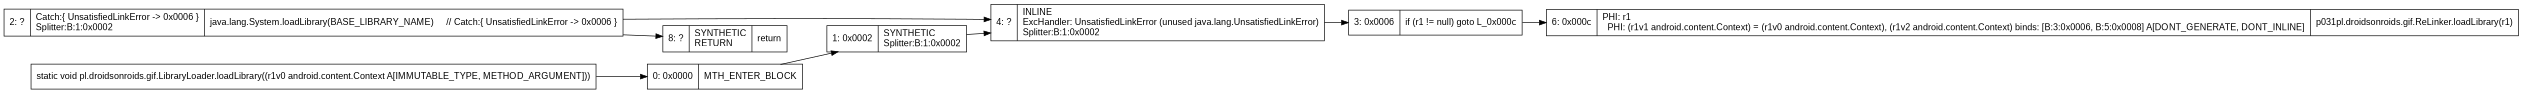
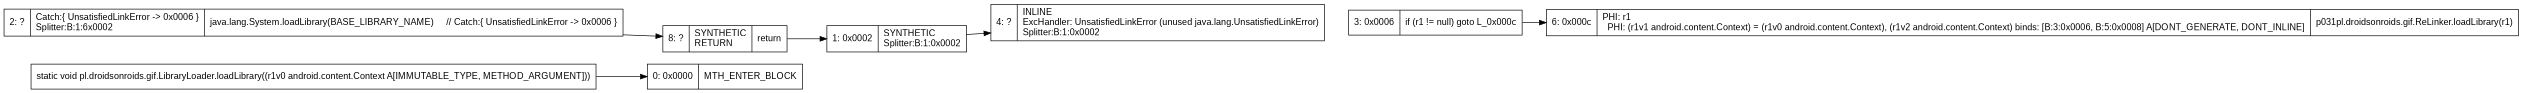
  digraph {
    fontname="Liberation Sans"
    rankdir=LR
    node [fontname="Liberation Sans" shape=record]
    edge [fontname="Liberation Sans"]
    n1 [label="{0\:\ 0x0000|MTH_ENTER_BLOCK\l}"]
    n2 [label="{1\:\ 0x0002|SYNTHETIC\lSplitter:B:1:0x0002\l}"]
    n3 [label="{4\:\ ?|INLINE\lExcHandler: UnsatisfiedLinkError (unused java.lang.UnsatisfiedLinkError)\lSplitter:B:1:0x0002\l}"]
-   n4 [label="{2\:\ ?|Catch:\{ UnsatisfiedLinkError \-\> 0x0006 \}\lSplitter:B:1:0x0002\l|java.lang.System.loadLibrary(BASE_LIBRARY_NAME)     \/\/ Catch:\{ UnsatisfiedLinkError \-\> 0x0006 \}\l}"]
+   n4 [label="{2\:\ ?|Catch:\{ UnsatisfiedLinkError \-\> 0x0006 \}\lSplitter:B:1:6x0002\l|java.lang.System.loadLibrary(BASE_LIBRARY_NAME)     \/\/ Catch:\{ UnsatisfiedLinkError \-\> 0x0006 \}\l}"]
    n5 [label="{8\:\ ?|SYNTHETIC\lRETURN\l|return\l}"]
    n6 [label="{3\:\ 0x0006|if (r1 != null) goto L_0x000c\l}"]
    n7 [label="{6\:\ 0x000c|PHI: r1 \l  PHI: (r1v1 android.content.Context) = (r1v0 android.content.Context), (r1v2 android.content.Context) binds: [B:3:0x0006, B:5:0x0008] A[DONT_GENERATE, DONT_INLINE]\l|p031pl.droidsonroids.gif.ReLinker.loadLibrary(r1)\l}"]
    n8 [label="{static void pl.droidsonroids.gif.LibraryLoader.loadLibrary((r1v0 android.content.Context A[IMMUTABLE_TYPE, METHOD_ARGUMENT])) }"]
-   n1 -> n2
+   n5 -> n2
    n2 -> n3
-   n3 -> n6
-   n4 -> n3
    n4 -> n5
    n6 -> n7
    n8 -> n1
  }
